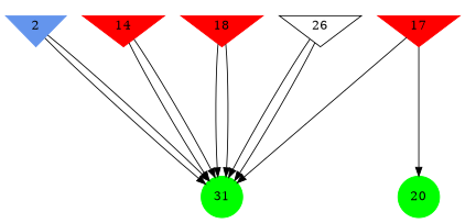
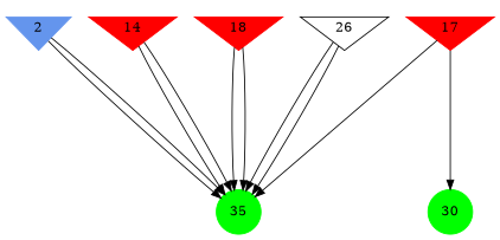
  digraph {
    ranksep=2.0
    node [color=red shape=invtriangle style=filled]
    2 [color=cornflowerblue]
    14
    17
    18
    26 [color=black style=""]
-   30 [color=green shape=circle label=20]
-   31 [color=green shape=circle]
+   30 [color=green shape=circle]
+   31 [color=green shape=circle label=35]
    subgraph sub_1 {
      rank=same
      2
      14
      17
      18
    }
    subgraph sub_2 {
      rank=same
      26
    }
    subgraph sub_3 {
      rank=same
      30
      31
    }
    2 -> 31
    2 -> 31
    14 -> 31
    14 -> 31
    17 -> 30
    17 -> 31
    18 -> 31
    18 -> 31
    26 -> 31
    26 -> 31
  }
